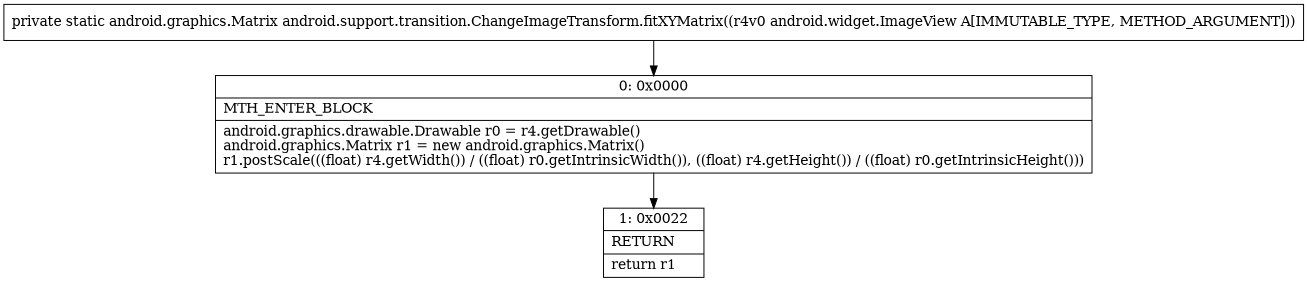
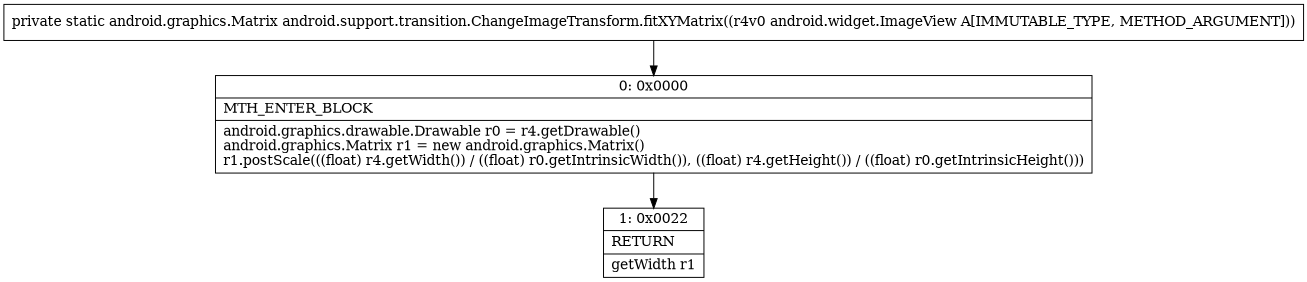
  digraph {
    node [shape=record]
    n1 [label="{0\:\ 0x0000|MTH_ENTER_BLOCK\l|android.graphics.drawable.Drawable r0 = r4.getDrawable()\landroid.graphics.Matrix r1 = new android.graphics.Matrix()\lr1.postScale(((float) r4.getWidth()) \/ ((float) r0.getIntrinsicWidth()), ((float) r4.getHeight()) \/ ((float) r0.getIntrinsicHeight()))\l}"]
-   n2 [label="{1\:\ 0x0022|RETURN\l|return r1\l}"]
+   n2 [label="{1\:\ 0x0022|RETURN\l|getWidth r1\l}"]
    n3 [label="{private static android.graphics.Matrix android.support.transition.ChangeImageTransform.fitXYMatrix((r4v0 android.widget.ImageView A[IMMUTABLE_TYPE, METHOD_ARGUMENT])) }"]
    n1 -> n2
    n3 -> n1
  }
